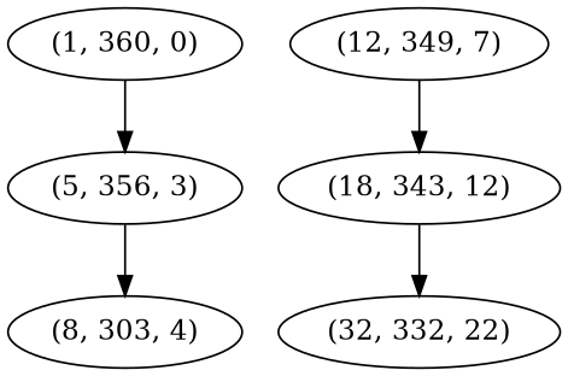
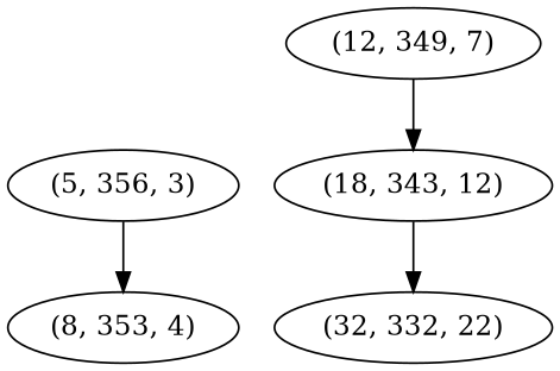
  digraph {
-   "(1, 360, 0)"
    "(5, 356, 3)"
-   "(8, 353, 4)" [label="(8, 303, 4)"]
+   "(8, 353, 4)"
    "(12, 349, 7)"
    "(18, 343, 12)"
    n6 [label="(32, 332, 22)"]
-   "(1, 360, 0)" -> "(5, 356, 3)"
    "(5, 356, 3)" -> "(8, 353, 4)"
    "(12, 349, 7)" -> "(18, 343, 12)"
    "(18, 343, 12)" -> n6
  }
